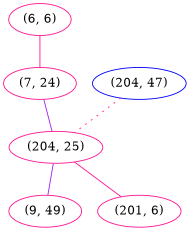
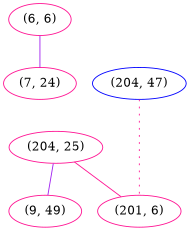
  graph {
    node [color=deeppink]
    edge [color=purple style=solid weight=1]
    "(204, 47)" [color=blue]
    "(204, 25)"
    "(9, 49)"
    n4 [label="(201, 6)"]
    "(6, 6)"
    "(7, 24)"
-   "(204, 47)" -- "(204, 25)" [color=deeppink style=dotted]
+   "(204, 47)" -- n4 [color=deeppink style=dotted]
    "(204, 25)" -- "(9, 49)"
    "(204, 25)" -- n4 [color=deeppink]
-   "(6, 6)" -- "(7, 24)" [color=deeppink]
-   "(7, 24)" -- "(204, 25)"
+   "(6, 6)" -- "(7, 24)"
  }
